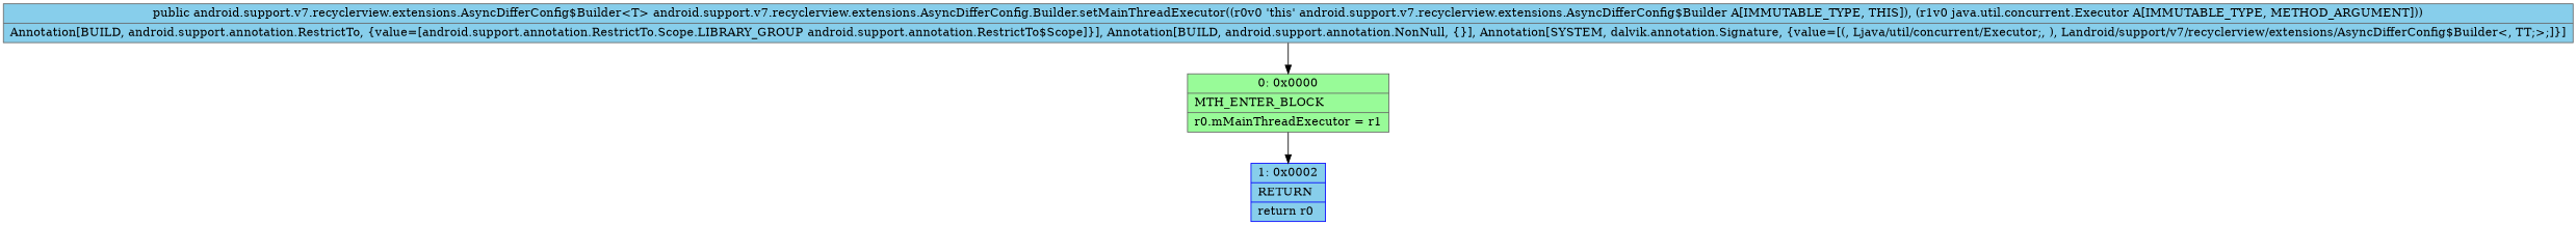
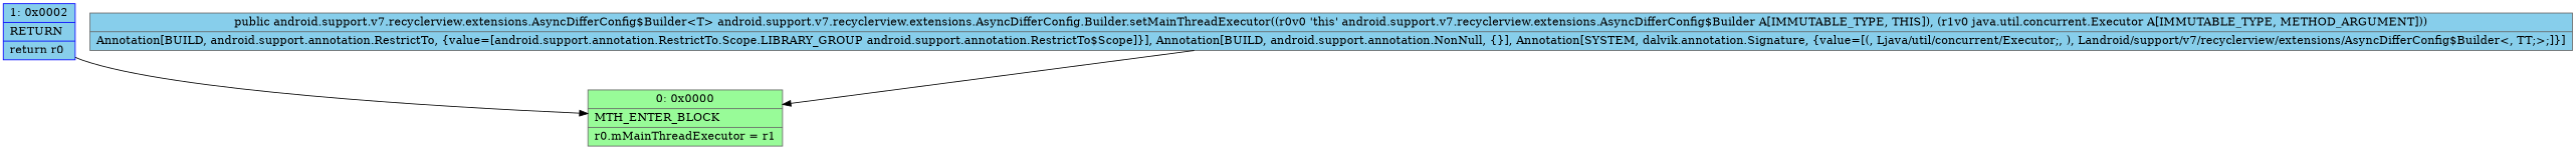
  digraph {
    node [shape=record style=filled fillcolor=skyblue color=gray40]
    n1 [label="{0\:\ 0x0000|MTH_ENTER_BLOCK\l|r0.mMainThreadExecutor = r1\l}" fillcolor=palegreen]
    n2 [label="{1\:\ 0x0002|RETURN\l|return r0\l}" color=blue]
    n3 [label="{public android.support.v7.recyclerview.extensions.AsyncDifferConfig$Builder\<T\> android.support.v7.recyclerview.extensions.AsyncDifferConfig.Builder.setMainThreadExecutor((r0v0 'this' android.support.v7.recyclerview.extensions.AsyncDifferConfig$Builder A[IMMUTABLE_TYPE, THIS]), (r1v0 java.util.concurrent.Executor A[IMMUTABLE_TYPE, METHOD_ARGUMENT]))  | Annotation[BUILD, android.support.annotation.RestrictTo, \{value=[android.support.annotation.RestrictTo.Scope.LIBRARY_GROUP android.support.annotation.RestrictTo$Scope]\}], Annotation[BUILD, android.support.annotation.NonNull, \{\}], Annotation[SYSTEM, dalvik.annotation.Signature, \{value=[(, Ljava\/util\/concurrent\/Executor;, ), Landroid\/support\/v7\/recyclerview\/extensions\/AsyncDifferConfig$Builder\<, TT;\>;]\}]\l}"]
-   n1 -> n2
+   n2 -> n1
    n3 -> n1
  }
